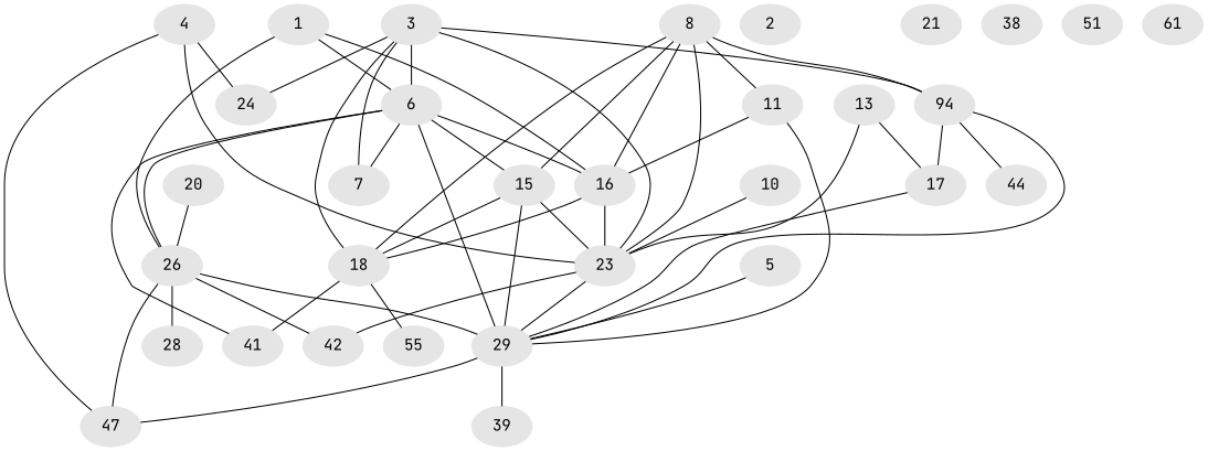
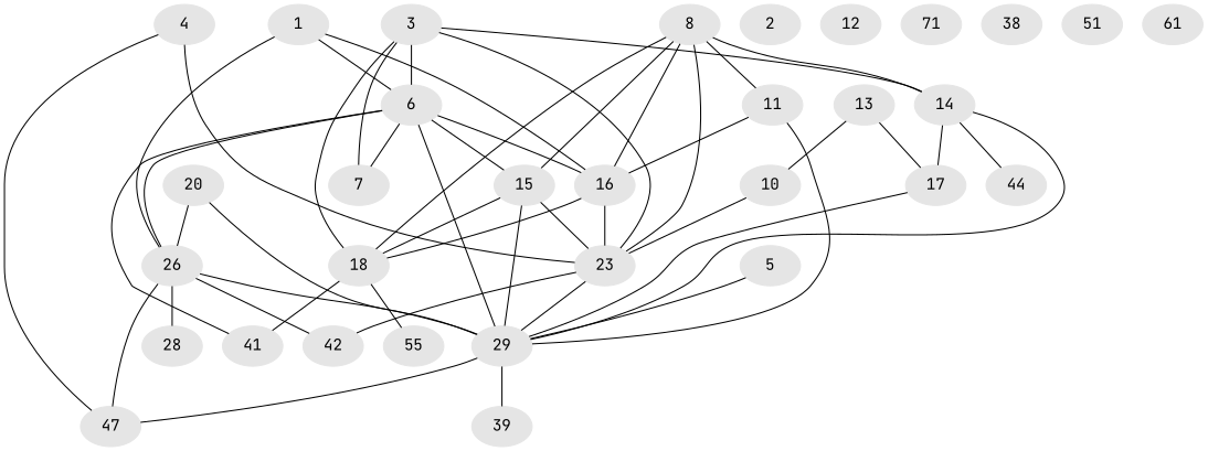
  graph {
    fontname="JetBrains Mono"
    node [color=gray90 fontname="JetBrains Mono" style=filled]
    edge [fontname="JetBrains Mono"]
    1 [super="+60"]
    6 [super="+25+52"]
    16 [super="+27+22"]
    26 [super="+30+32"]
    7 [super="+31"]
    29 [super="+40"]
    15 [super="+57+50"]
    41
    18 [super="+33+35"]
    23 [super="+37+36"]
    47 [super="+54+65"]
    42 [super="+46"]
    28
    2
    3 [super="+9"]
-   14 [super="+45+59" label=94]
-   24 [super="+66"]
+   14 [super="+45+59"]
    17 [super="+49"]
    44
    55
    4 [super="+34"]
    39
    5
    8 [super="+19"]
    11 [super="+56"]
    10
+   12
    13
    20 [super="+53"]
-   21
+   21 [label=71]
    38
    51
    61
    1 -- 6
    1 -- 16
    1 -- 26 [weight=2]
    6 -- 16
    6 -- 26
    6 -- 7
    6 -- 29 [weight=2]
    6 -- 15
    6 -- 41
    16 -- 18
    16 -- 23
    26 -- 29 [weight=2]
    26 -- 47
    26 -- 42
    26 -- 28
    29 -- 47
    29 -- 39
    15 -- 29
    15 -- 18
    15 -- 23
    18 -- 41
    18 -- 55
    23 -- 29
    23 -- 42
    3 -- 6 [weight=2]
    3 -- 7
    3 -- 18
    3 -- 23 [weight=2]
    3 -- 14
-   3 -- 24 [weight=2]
    14 -- 29
    14 -- 17
    14 -- 44
    17 -- 29
    4 -- 23
    4 -- 47
-   4 -- 24
    5 -- 29
    8 -- 16
    8 -- 15
    8 -- 18
    8 -- 23
    8 -- 14
    8 -- 11
    11 -- 16
    11 -- 29
    10 -- 23
-   13 -- 23
+   13 -- 10
    13 -- 17
    20 -- 26
+   20 -- 29
  }
